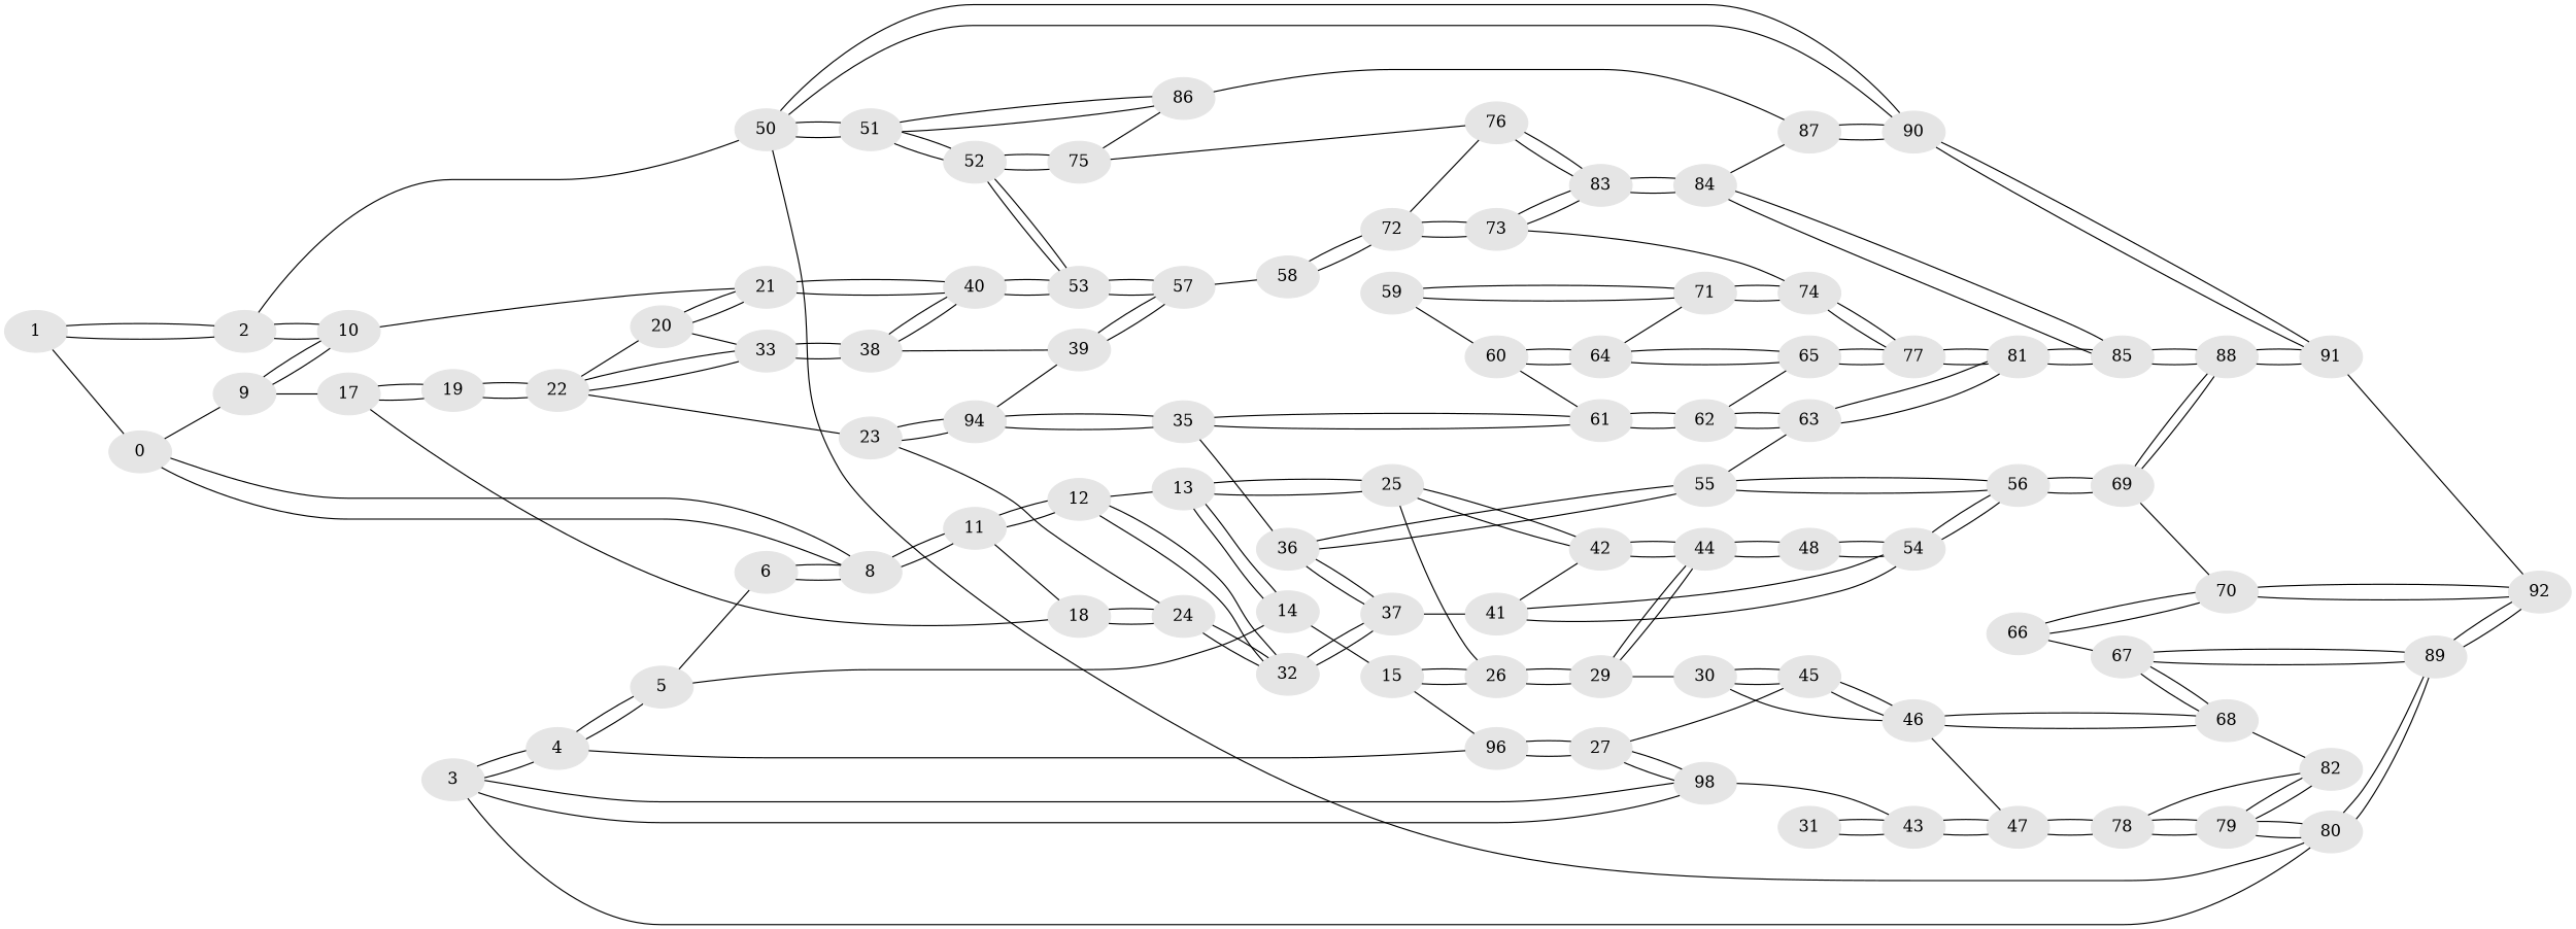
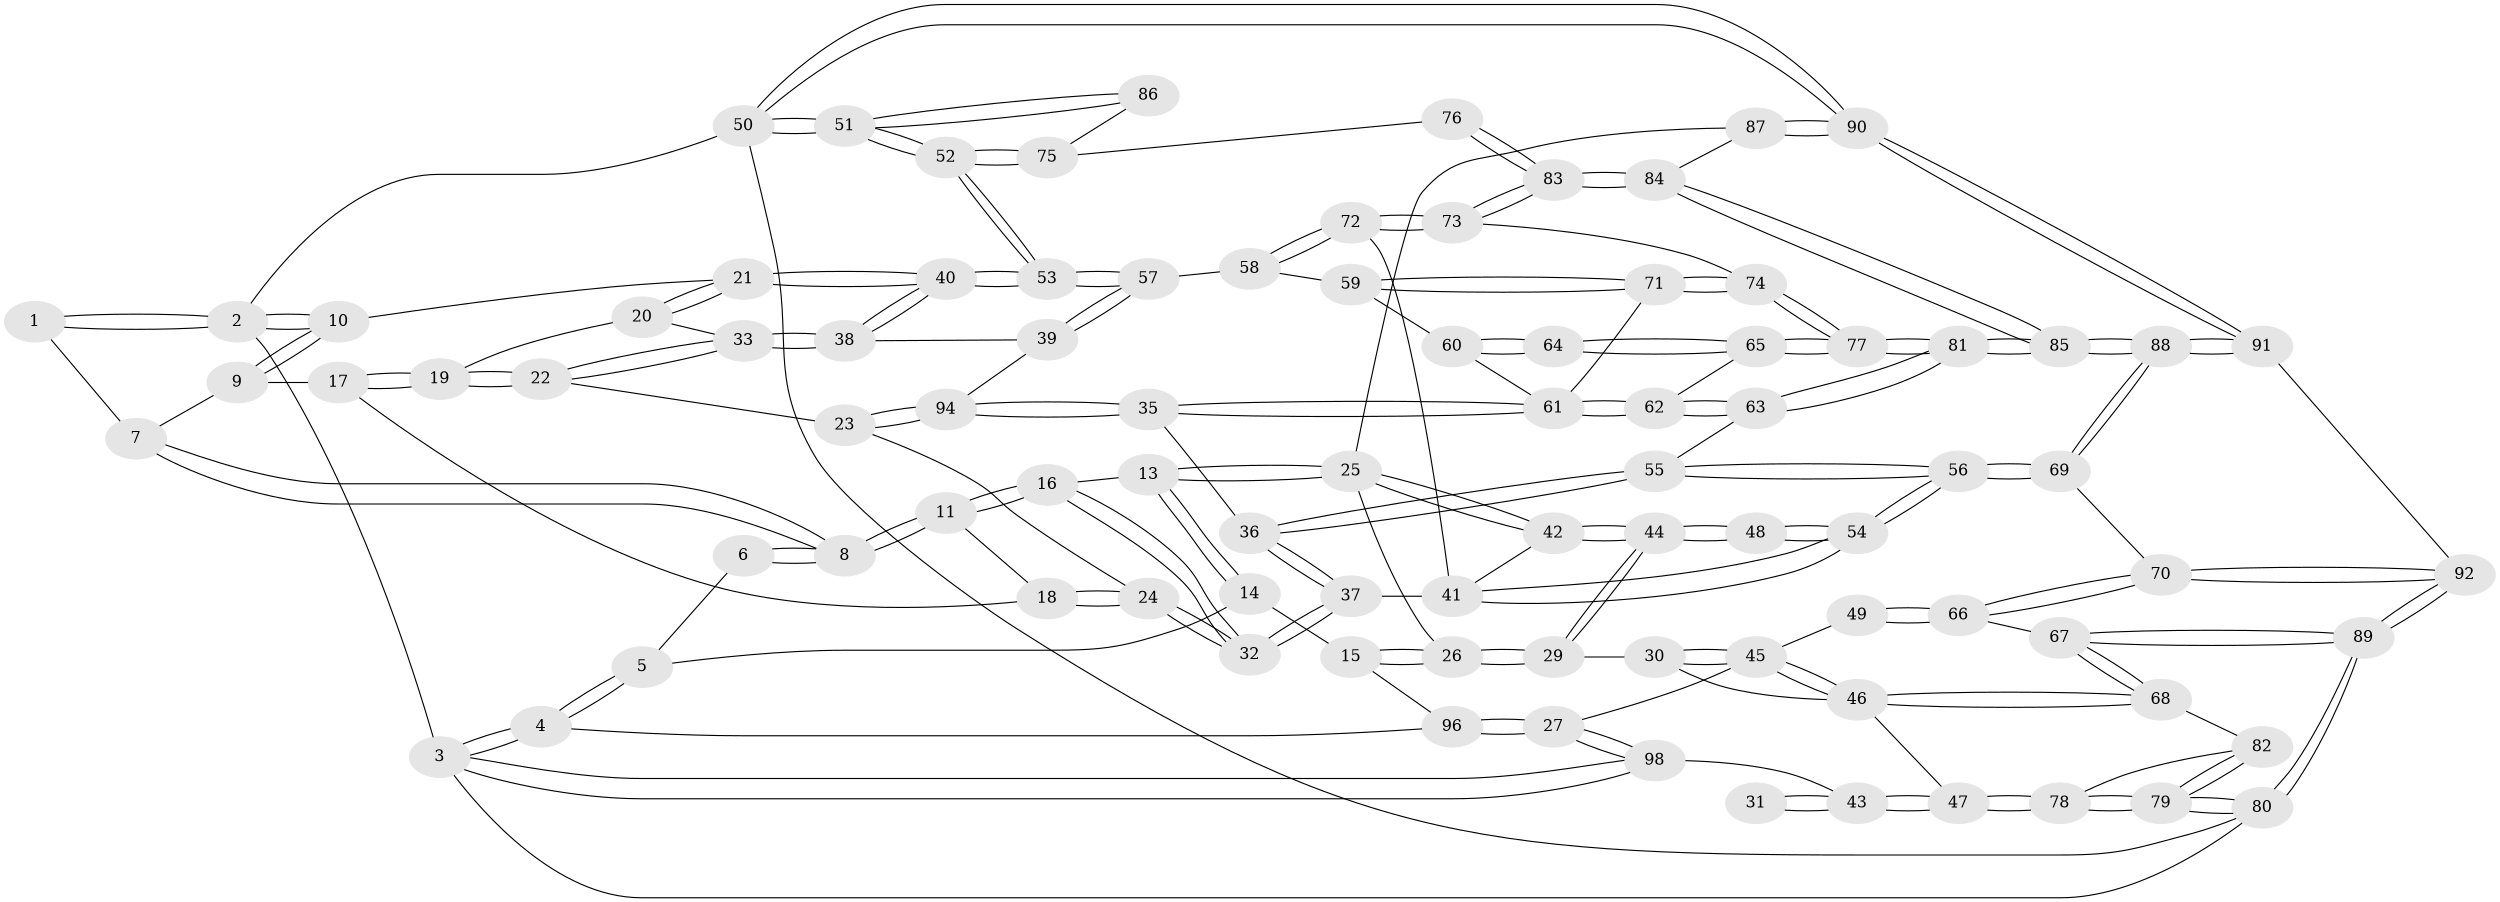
  graph {
    rankdir=LR
    node [color=gray90 style=filled]
    1
    2
-   7 [label=0]
+   7
    3
    10
    50
    8
    9
    4
    n10 [label=98]
    80
    21
    51
    90
    5
    n16 [label=96]
    43
    89
    6
    14
    27
    15
    11
    17
-   12
+   12 [label=16]
    18
    19
    40
    13
    32
    24
    25
    37
    26
    42
    29
    45
    20
    22
    33
    23
    38
    53
    n44 [label=94]
    35
    39
    44
    30
    31
    47
    46
    48
+   49
    41
    36
    61
    57
    55
    62
    56
    63
    54
    58
    78
    68
    66
    82
    79
    67
    70
    52
    86
    91
    75
    87
    76
    69
    81
    88
    59
    72
    60
    71
    73
    64
    74
    65
    77
    85
    92
    83
    84
    1 -- 2
    1 -- 2
    1 -- 7
+   2 -- 3
    2 -- 10
    2 -- 10
    2 -- 50
    7 -- 8
    7 -- 8
    7 -- 9
    3 -- 4
    3 -- 4
    3 -- n10
    3 -- n10
    3 -- 80
    10 -- 21
    50 -- 80
    50 -- 51
    50 -- 51
    50 -- 90
    50 -- 90
    8 -- 11
    8 -- 11
    9 -- 10
    9 -- 10
    9 -- 17
    4 -- 5
    4 -- 5
    4 -- n16
    n10 -- 43
    80 -- 89
    80 -- 89
    21 -- 40
    21 -- 40
    51 -- 52
    51 -- 52
    51 -- 86
    51 -- 86
    90 -- 91
    90 -- 91
    5 -- 6
    5 -- 14
    n16 -- 27
    n16 -- 27
    43 -- 47
    43 -- 47
    89 -- 92
    89 -- 92
    6 -- 8
    6 -- 8
    14 -- 15
    27 -- n10
    27 -- n10
    27 -- 45
    15 -- n16
    15 -- 26
    15 -- 26
    11 -- 12
    11 -- 12
    11 -- 18
    17 -- 18
    17 -- 19
    17 -- 19
    12 -- 13
    12 -- 32
    12 -- 32
    18 -- 24
    18 -- 24
-   22 -- 20
+   19 -- 20
    19 -- 22
    19 -- 22
    40 -- 53
    40 -- 53
    13 -- 14
    13 -- 14
    13 -- 25
    13 -- 25
    32 -- 37
    32 -- 37
    24 -- 32
    24 -- 32
    25 -- 26
    25 -- 42
    25 -- 42
    37 -- 41
    26 -- 29
    26 -- 29
    42 -- 44
    42 -- 44
    29 -- 44
    29 -- 44
    29 -- 30
    45 -- 46
    45 -- 46
+   45 -- 49
    20 -- 21
    20 -- 21
    20 -- 33
    22 -- 33
    22 -- 33
    22 -- 23
    33 -- 38
    33 -- 38
    23 -- 24
    23 -- n44
    23 -- n44
    38 -- 40
    38 -- 40
    38 -- 39
    53 -- 57
    53 -- 57
    n44 -- 35
    n44 -- 35
    n44 -- 39
    35 -- 36
    35 -- 61
    35 -- 61
    39 -- 57
    39 -- 57
    44 -- 48
    44 -- 48
    30 -- 45
    30 -- 45
    30 -- 46
    31 -- 43
    31 -- 43
    47 -- 78
    47 -- 78
    46 -- 47
    46 -- 68
    46 -- 68
    48 -- 54
    48 -- 54
+   49 -- 66
+   49 -- 66
    41 -- 42
    41 -- 54
    41 -- 54
    36 -- 37
    36 -- 37
    36 -- 55
    36 -- 55
    61 -- 62
    61 -- 62
    57 -- 58
    55 -- 56
    55 -- 56
    55 -- 63
    62 -- 63
    62 -- 63
    62 -- 65
    56 -- 69
    56 -- 69
    63 -- 81
    63 -- 81
    54 -- 56
    54 -- 56
+   58 -- 59
    58 -- 72
    58 -- 72
    78 -- 82
    78 -- 79
    78 -- 79
    68 -- 82
    66 -- 67
    66 -- 70
    66 -- 70
    79 -- 80
    79 -- 80
    79 -- 82
    79 -- 82
    67 -- 89
    67 -- 89
    67 -- 68
    67 -- 68
    70 -- 92
    70 -- 92
    52 -- 53
    52 -- 53
    52 -- 75
    52 -- 75
-   86 -- 87
+   25 -- 87
    91 -- 92
    75 -- 86
    75 -- 76
    87 -- 90
    87 -- 90
    76 -- 83
    76 -- 83
    69 -- 70
    69 -- 88
    69 -- 88
    81 -- 85
    81 -- 85
    88 -- 91
    88 -- 91
    59 -- 60
    59 -- 71
    59 -- 71
-   72 -- 76
+   72 -- 41
    72 -- 73
    72 -- 73
    60 -- 61
    60 -- 64
    60 -- 64
    71 -- 74
    71 -- 74
    73 -- 74
    73 -- 83
    73 -- 83
-   64 -- 71
+   61 -- 71
    64 -- 65
    64 -- 65
    74 -- 77
    74 -- 77
    65 -- 77
    65 -- 77
    77 -- 81
    77 -- 81
    85 -- 88
    85 -- 88
    83 -- 84
    83 -- 84
    84 -- 87
    84 -- 85
    84 -- 85
  }
